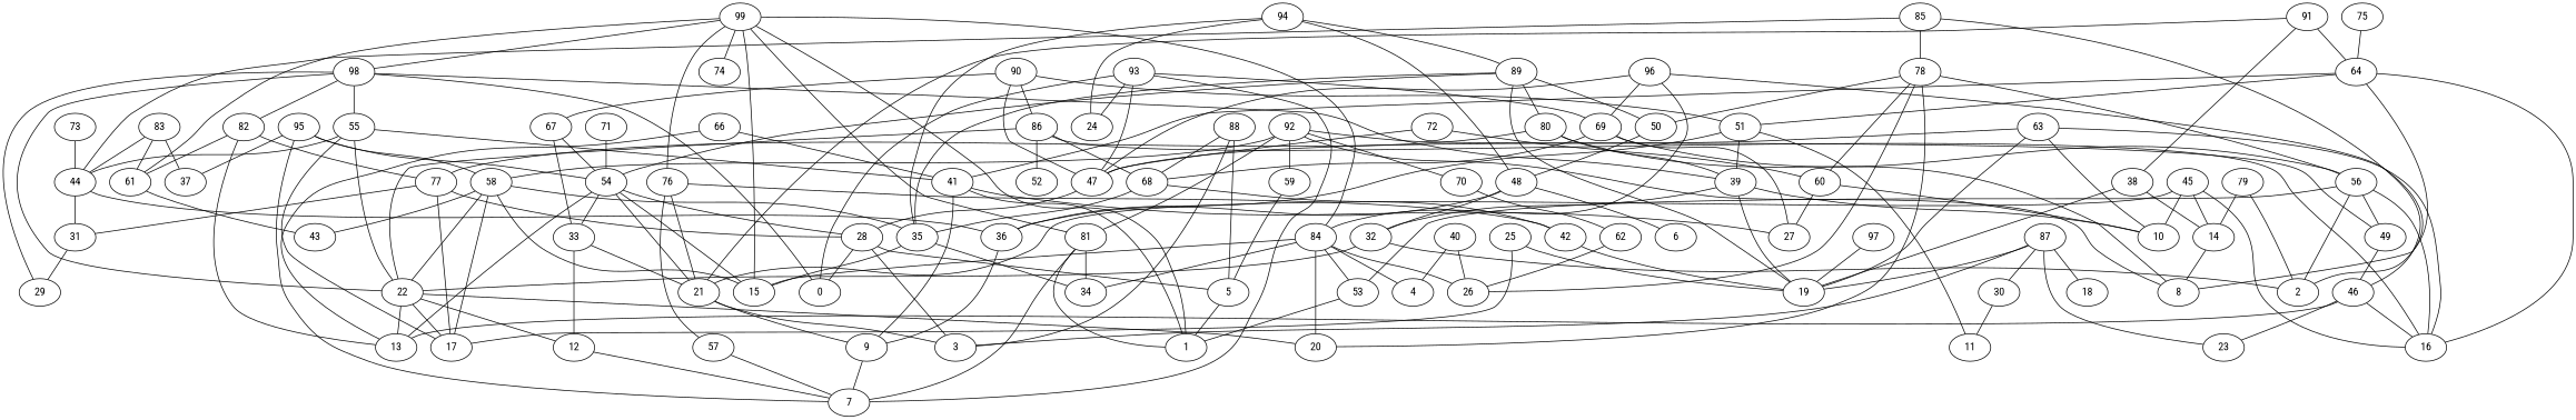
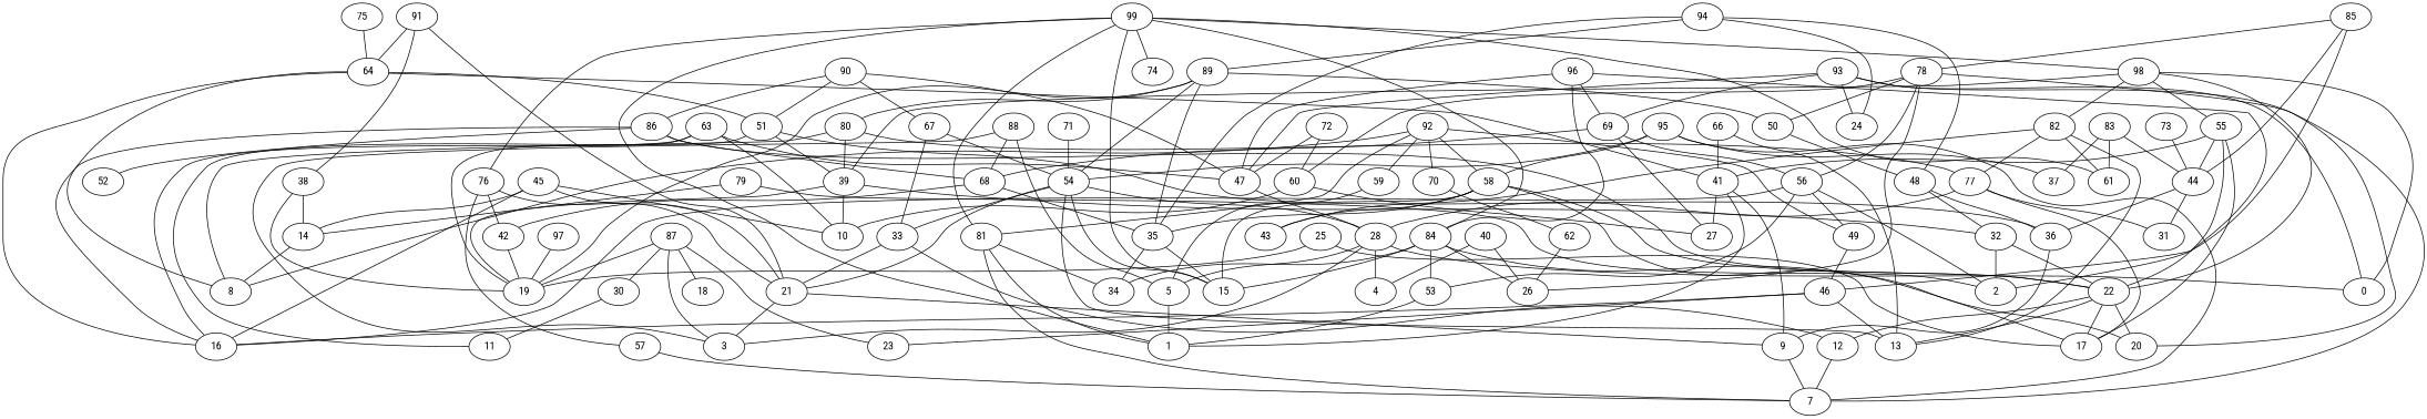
  graph {
    fontname="Roboto Condensed"
    node [fontname="Roboto Condensed"]
    edge [fontname="Roboto Condensed"]
    5
    1
    9
    7
    12
    14
    8
    21
    3
    22
    13
    17
    20
    25
    19
    28
    0
    4
    30
    11
    31
-   29
    32
    2
    33
    35
    15
    34
    36
    38
    39
    10
    40
    26
    41
    27
    42
    44
    45
    16
    46
    23
    47
    48
-   6
    49
    50
    51
    53
    54
    55
    56
    57
    58
    43
    59
    60
    62
    63
    64
    66
    67
    68
    69
    70
    71
    72
    73
    75
    76
    77
    78
    79
    80
    81
    82
    61
    83
    37
    84
    85
    86
    52
    87
    18
    88
    89
    90
    91
    92
    93
    24
    94
    95
    96
    97
    98
    99
    74
    5 -- 1
    9 -- 7
    12 -- 7
    14 -- 8
    21 -- 9
    21 -- 3
    22 -- 12
    22 -- 13
    22 -- 17
    22 -- 20
    25 -- 17
    25 -- 19
    28 -- 5
    28 -- 3
    28 -- 0
-   84 -- 4
+   28 -- 4
    30 -- 11
-   31 -- 29
    32 -- 22
    32 -- 2
    33 -- 12
    33 -- 21
    35 -- 15
    35 -- 34
    36 -- 9
    38 -- 14
    38 -- 19
    39 -- 19
    39 -- 32
    39 -- 10
    40 -- 4
    40 -- 26
    41 -- 1
    41 -- 9
    41 -- 27
    42 -- 19
    44 -- 31
    44 -- 36
    45 -- 14
    45 -- 21
    45 -- 10
    45 -- 16
    46 -- 13
    46 -- 16
    46 -- 23
    47 -- 28
    48 -- 32
    48 -- 36
-   48 -- 6
    49 -- 46
    50 -- 48
    51 -- 11
    51 -- 36
    51 -- 39
    53 -- 1
    54 -- 21
    54 -- 13
    54 -- 28
    54 -- 33
    54 -- 15
    55 -- 22
    55 -- 17
    55 -- 41
    55 -- 44
    56 -- 2
    56 -- 16
    56 -- 49
    56 -- 53
    57 -- 7
    58 -- 22
    58 -- 17
    58 -- 35
    58 -- 15
    58 -- 43
    59 -- 5
    60 -- 10
    60 -- 27
    62 -- 26
    63 -- 19
    63 -- 10
    63 -- 16
    63 -- 47
    64 -- 8
    64 -- 41
    64 -- 16
    64 -- 51
    66 -- 13
    66 -- 41
    67 -- 33
    67 -- 54
    68 -- 35
    68 -- 42
    69 -- 27
    69 -- 56
    69 -- 68
    70 -- 62
    71 -- 54
    72 -- 47
    72 -- 60
    73 -- 44
    75 -- 64
    76 -- 21
    76 -- 42
    76 -- 57
    77 -- 17
    77 -- 28
    77 -- 31
    78 -- 20
    78 -- 26
    78 -- 50
    78 -- 56
    78 -- 60
    79 -- 14
    79 -- 2
    80 -- 8
    80 -- 39
    80 -- 77
    81 -- 1
    81 -- 7
    81 -- 34
    82 -- 13
-   61 -- 43
+   82 -- 43
    82 -- 77
    82 -- 61
    83 -- 44
    83 -- 61
    83 -- 37
    84 -- 20
    84 -- 15
    84 -- 34
    84 -- 26
    84 -- 53
    85 -- 44
    85 -- 46
    85 -- 78
    86 -- 22
    86 -- 16
    86 -- 68
    86 -- 52
    87 -- 3
    87 -- 19
    87 -- 30
    87 -- 23
    87 -- 18
    88 -- 5
    88 -- 3
    88 -- 68
    89 -- 19
    89 -- 35
    89 -- 50
    89 -- 54
    89 -- 80
    90 -- 47
    90 -- 51
    90 -- 67
    90 -- 86
    91 -- 21
    91 -- 38
    91 -- 64
    92 -- 8
    92 -- 49
    92 -- 58
    92 -- 59
    92 -- 70
    92 -- 81
    93 -- 7
    93 -- 0
    93 -- 47
    93 -- 69
    93 -- 24
    94 -- 35
    94 -- 48
    94 -- 89
    94 -- 24
    95 -- 7
    95 -- 54
    95 -- 58
    95 -- 37
    96 -- 2
    96 -- 47
    96 -- 69
    96 -- 84
    97 -- 19
    98 -- 22
    98 -- 0
-   98 -- 29
    98 -- 39
    98 -- 55
    98 -- 82
    99 -- 1
    99 -- 15
    99 -- 76
    99 -- 81
    99 -- 61
    99 -- 84
    99 -- 98
    99 -- 74
  }
